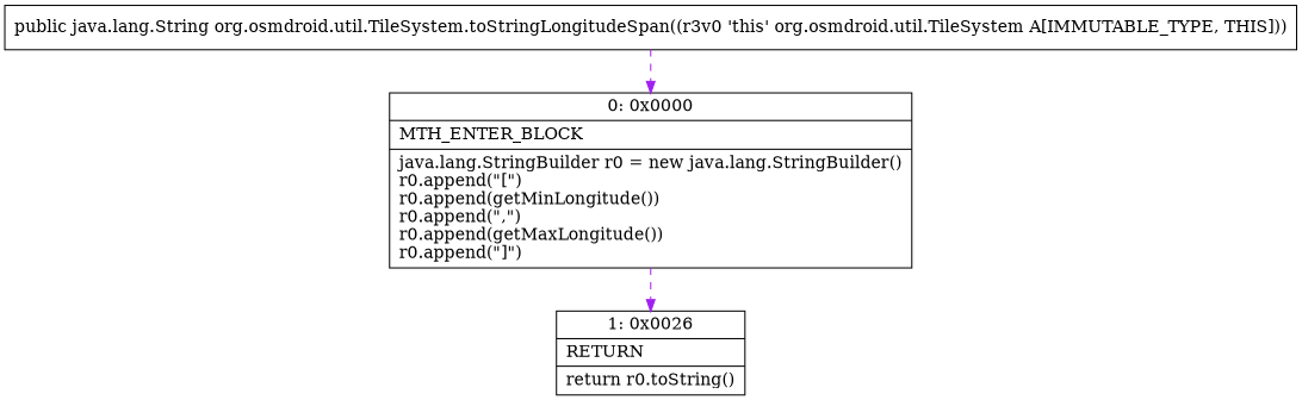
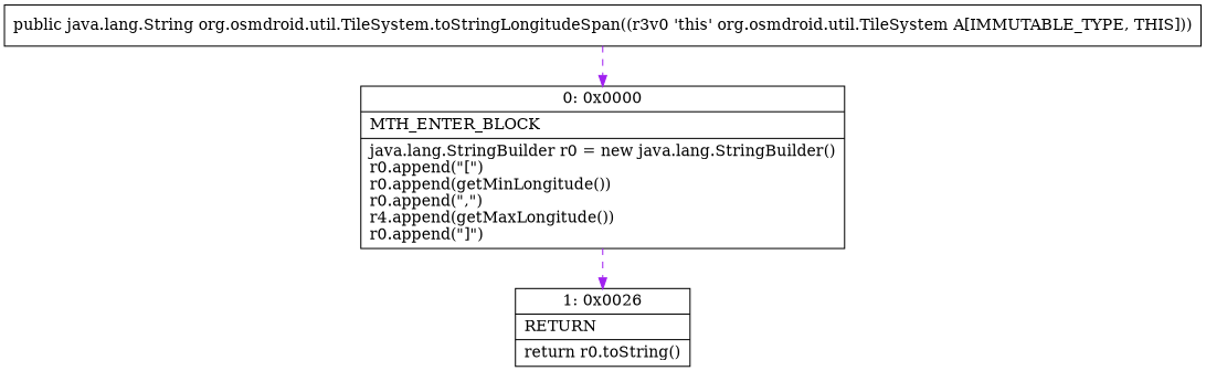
  digraph {
    node [shape=record]
    edge [color=purple style=dashed]
-   n1 [label="{0\:\ 0x0000|MTH_ENTER_BLOCK\l|java.lang.StringBuilder r0 = new java.lang.StringBuilder()\lr0.append(\"[\")\lr0.append(getMinLongitude())\lr0.append(\",\")\lr0.append(getMaxLongitude())\lr0.append(\"]\")\l}"]
+   n1 [label="{0\:\ 0x0000|MTH_ENTER_BLOCK\l|java.lang.StringBuilder r0 = new java.lang.StringBuilder()\lr0.append(\"[\")\lr0.append(getMinLongitude())\lr0.append(\",\")\lr4.append(getMaxLongitude())\lr0.append(\"]\")\l}"]
    n2 [label="{1\:\ 0x0026|RETURN\l|return r0.toString()\l}"]
    n3 [label="{public java.lang.String org.osmdroid.util.TileSystem.toStringLongitudeSpan((r3v0 'this' org.osmdroid.util.TileSystem A[IMMUTABLE_TYPE, THIS])) }"]
    n1 -> n2
    n3 -> n1
  }
